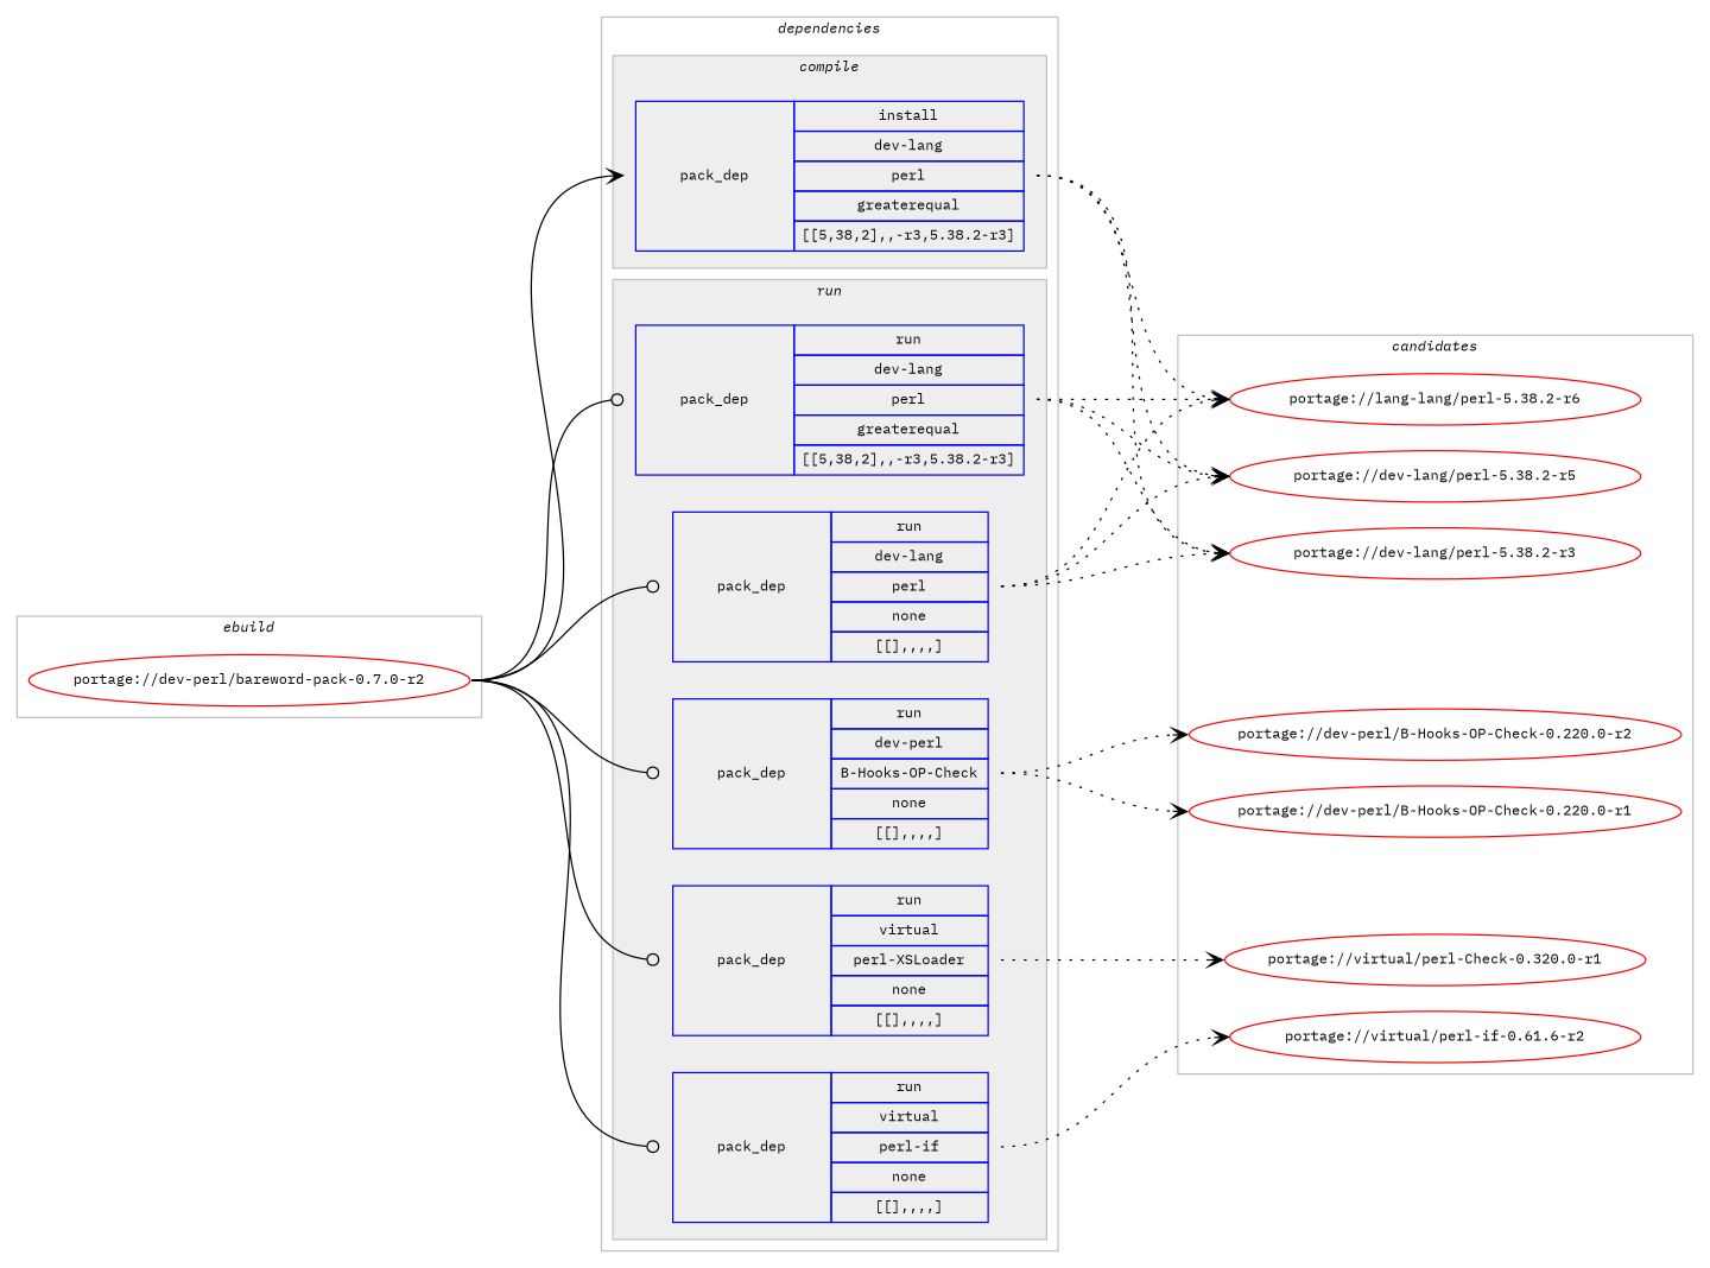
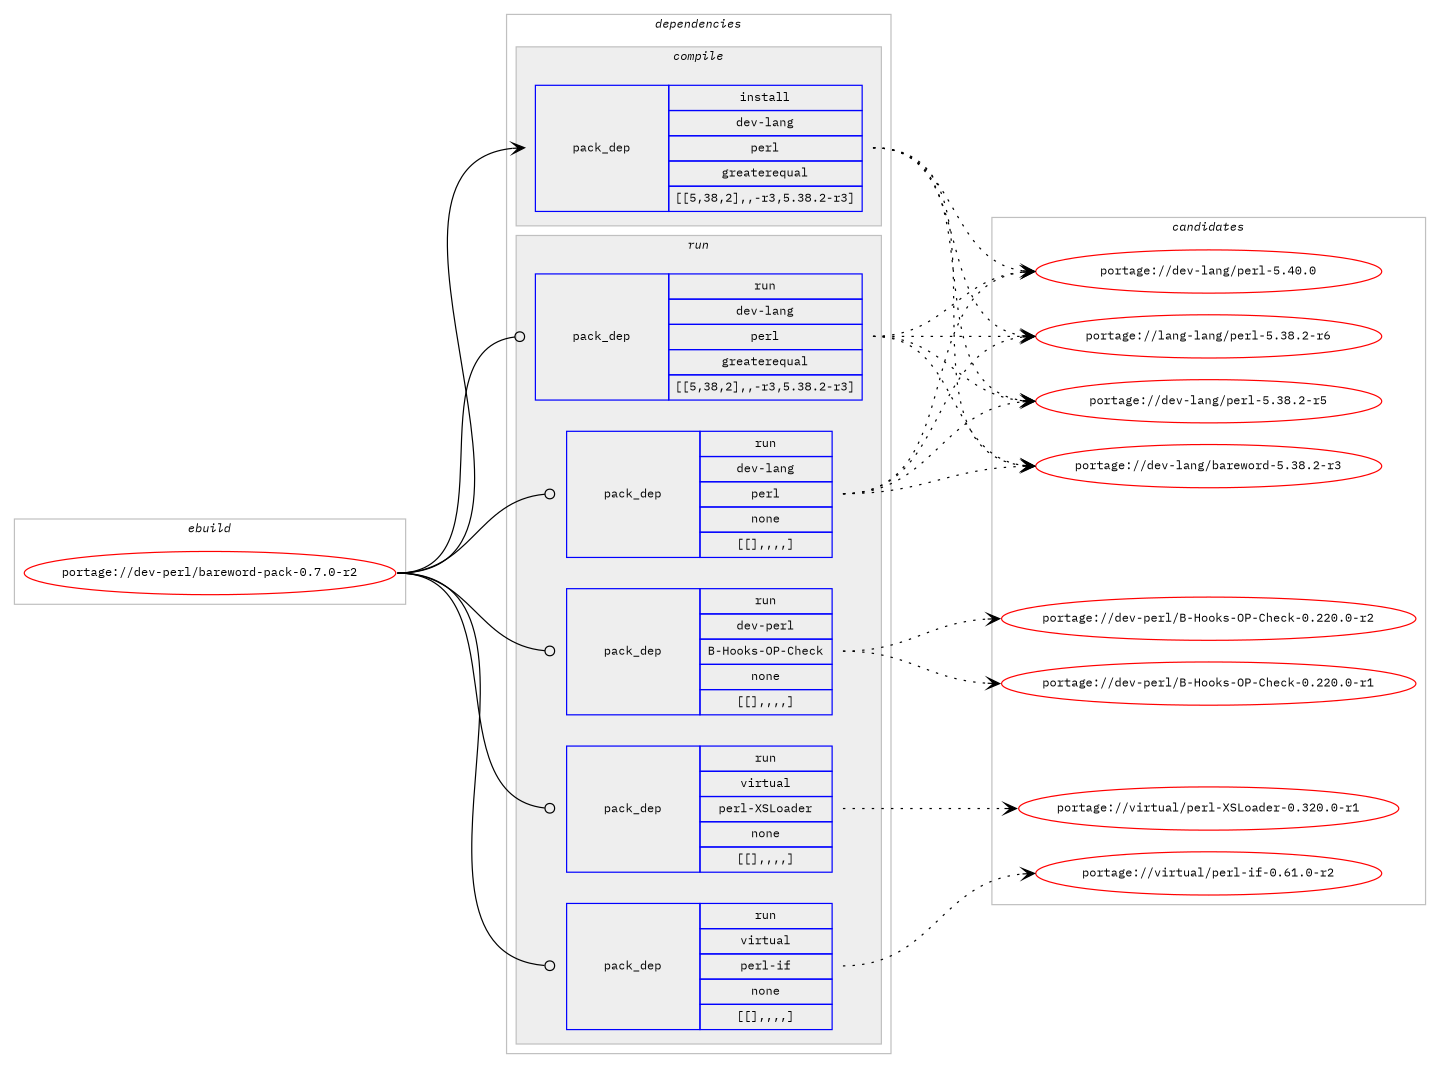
  digraph {
    compound=true
    concentrate=true
    fontname="IBM Plex Mono"
    fontsize=10
    newrank=true
    rankdir=LR
    ranksep=1.5
    node [color=red fontname="IBM Plex Mono" fontsize=10]
    edge [arrowhead=vee fontname="IBM Plex Mono" headport=w style=dotted tailport=e weight=100]
    n1 [label="portage://dev-perl/bareword-pack-0.7.0-r2" width=4]
    n2 [color=blue label=<<TABLE BORDER="0" CELLBORDER="1" CELLSPACING="0" CELLPADDING="4" WIDTH="220"><TR><TD ROWSPAN="6" CELLPADDING="30">pack_dep</TD></TR><TR><TD WIDTH="110">install</TD></TR><TR><TD>dev-lang</TD></TR><TR><TD>perl</TD></TR><TR><TD>greaterequal</TD></TR><TR><TD>[[5,38,2],,-r3,5.38.2-r3]</TD></TR></TABLE>> shape=none]
    n3 [color=blue label=<<TABLE BORDER="0" CELLBORDER="1" CELLSPACING="0" CELLPADDING="4" WIDTH="220"><TR><TD ROWSPAN="6" CELLPADDING="30">pack_dep</TD></TR><TR><TD WIDTH="110">run</TD></TR><TR><TD>dev-lang</TD></TR><TR><TD>perl</TD></TR><TR><TD>greaterequal</TD></TR><TR><TD>[[5,38,2],,-r3,5.38.2-r3]</TD></TR></TABLE>> shape=none]
    n4 [color=blue label=<<TABLE BORDER="0" CELLBORDER="1" CELLSPACING="0" CELLPADDING="4" WIDTH="220"><TR><TD ROWSPAN="6" CELLPADDING="30">pack_dep</TD></TR><TR><TD WIDTH="110">run</TD></TR><TR><TD>dev-lang</TD></TR><TR><TD>perl</TD></TR><TR><TD>none</TD></TR><TR><TD>[[],,,,]</TD></TR></TABLE>> shape=none]
    n5 [color=blue label=<<TABLE BORDER="0" CELLBORDER="1" CELLSPACING="0" CELLPADDING="4" WIDTH="220"><TR><TD ROWSPAN="6" CELLPADDING="30">pack_dep</TD></TR><TR><TD WIDTH="110">run</TD></TR><TR><TD>dev-perl</TD></TR><TR><TD>B-Hooks-OP-Check</TD></TR><TR><TD>none</TD></TR><TR><TD>[[],,,,]</TD></TR></TABLE>> shape=none]
    n6 [color=blue label=<<TABLE BORDER="0" CELLBORDER="1" CELLSPACING="0" CELLPADDING="4" WIDTH="220"><TR><TD ROWSPAN="6" CELLPADDING="30">pack_dep</TD></TR><TR><TD WIDTH="110">run</TD></TR><TR><TD>virtual</TD></TR><TR><TD>perl-XSLoader</TD></TR><TR><TD>none</TD></TR><TR><TD>[[],,,,]</TD></TR></TABLE>> shape=none]
    n7 [color=blue label=<<TABLE BORDER="0" CELLBORDER="1" CELLSPACING="0" CELLPADDING="4" WIDTH="220"><TR><TD ROWSPAN="6" CELLPADDING="30">pack_dep</TD></TR><TR><TD WIDTH="110">run</TD></TR><TR><TD>virtual</TD></TR><TR><TD>perl-if</TD></TR><TR><TD>none</TD></TR><TR><TD>[[],,,,]</TD></TR></TABLE>> shape=none]
+   n8 [label="portage://dev-lang/perl-5.40.0" width=4]
    n9 [label="portage://lang-lang/perl-5.38.2-r6" width=4]
    n10 [label="portage://dev-lang/perl-5.38.2-r5" width=4]
-   n11 [label="portage://dev-lang/perl-5.38.2-r3" width=4]
+   n11 [label="portage://dev-lang/bareword-5.38.2-r3" width=4]
    n12 [label="portage://dev-perl/B-Hooks-OP-Check-0.220.0-r2" width=4]
    n13 [label="portage://dev-perl/B-Hooks-OP-Check-0.220.0-r1" width=4]
-   n14 [label="portage://virtual/perl-Check-0.320.0-r1" width=4]
-   n15 [label="portage://virtual/perl-if-0.61.6-r2" width=4]
+   n14 [label="portage://virtual/perl-XSLoader-0.320.0-r1" width=4]
+   n15 [label="portage://virtual/perl-if-0.61.0-r2" width=4]
    subgraph cluster_1 {
      color=gray
      label=<<i>ebuild</i>>
      n1
    }
    subgraph cluster_2 {
      color=gray
      label=<<i>dependencies</i>>
      subgraph cluster_3 {
        color=gray
        fillcolor="#eeeeee"
        label=<<i>compile</i>>
        style=filled
        subgraph sub_4 {
          color=gray
          fillcolor="#eeeeee"
          label=<<i>compile</i>>
          style=filled
          n2
        }
      }
      subgraph cluster_5 {
        color=gray
        fillcolor="#eeeeee"
        label=<<i>compile and run</i>>
        style=filled
      }
      subgraph cluster_6 {
        color=gray
        fillcolor="#eeeeee"
        label=<<i>run</i>>
        style=filled
        subgraph sub_7 {
          color=gray
          fillcolor="#eeeeee"
          label=<<i>run</i>>
          style=filled
          n3
        }
        subgraph sub_8 {
          color=gray
          fillcolor="#eeeeee"
          label=<<i>run</i>>
          style=filled
          n4
        }
        subgraph sub_9 {
          color=gray
          fillcolor="#eeeeee"
          label=<<i>run</i>>
          style=filled
          n5
        }
        subgraph sub_10 {
          color=gray
          fillcolor="#eeeeee"
          label=<<i>run</i>>
          style=filled
          n6
        }
        subgraph sub_11 {
          color=gray
          fillcolor="#eeeeee"
          label=<<i>run</i>>
          style=filled
          n7
        }
      }
    }
    subgraph cluster_12 {
      color=gray
      label=<<i>candidates</i>>
      rank=same
      subgraph sub_13 {
        color=black
        label=<<i>candidates</i>>
        nodesep=1
        rank=same
+       n8
        n9
        n10
        n11
      }
      subgraph sub_14 {
        color=black
        label=<<i>candidates</i>>
        nodesep=1
        rank=same
+       n8
        n9
        n10
        n11
      }
      subgraph sub_15 {
        color=black
        label=<<i>candidates</i>>
        nodesep=1
        rank=same
+       n8
        n9
        n10
        n11
      }
      subgraph sub_16 {
        color=black
        label=<<i>candidates</i>>
        nodesep=1
        rank=same
        n12
        n13
      }
      subgraph sub_17 {
        color=black
        label=<<i>candidates</i>>
        nodesep=1
        rank=same
        n14
      }
      subgraph sub_18 {
        color=black
        label=<<i>candidates</i>>
        nodesep=1
        rank=same
        n15
      }
    }
    n1 -> n2 [style=solid weight=20]
    n1 -> n3 [arrowhead=odot style=solid weight=20]
    n1 -> n4 [arrowhead=odot style=solid weight=20]
    n1 -> n5 [arrowhead=odot style=solid weight=20]
    n1 -> n6 [arrowhead=odot style=solid weight=20]
    n1 -> n7 [arrowhead=odot style=solid weight=20]
+   n2 -> n8
    n2 -> n9
    n2 -> n10
    n2 -> n11
+   n3 -> n8
    n3 -> n9
    n3 -> n10
    n3 -> n11
+   n4 -> n8
    n4 -> n9
    n4 -> n10
    n4 -> n11
    n5 -> n12
    n5 -> n13
    n6 -> n14
    n7 -> n15
  }
